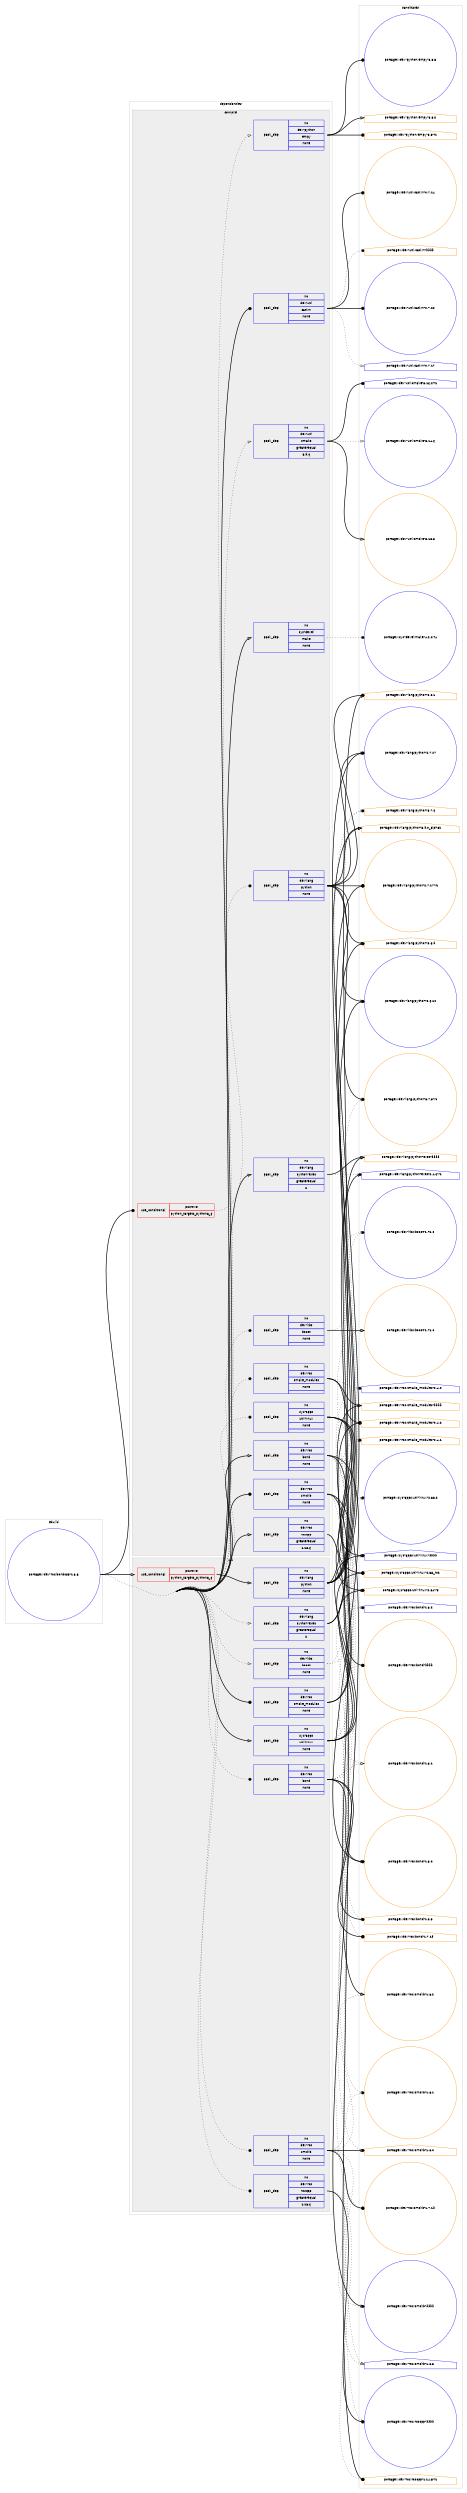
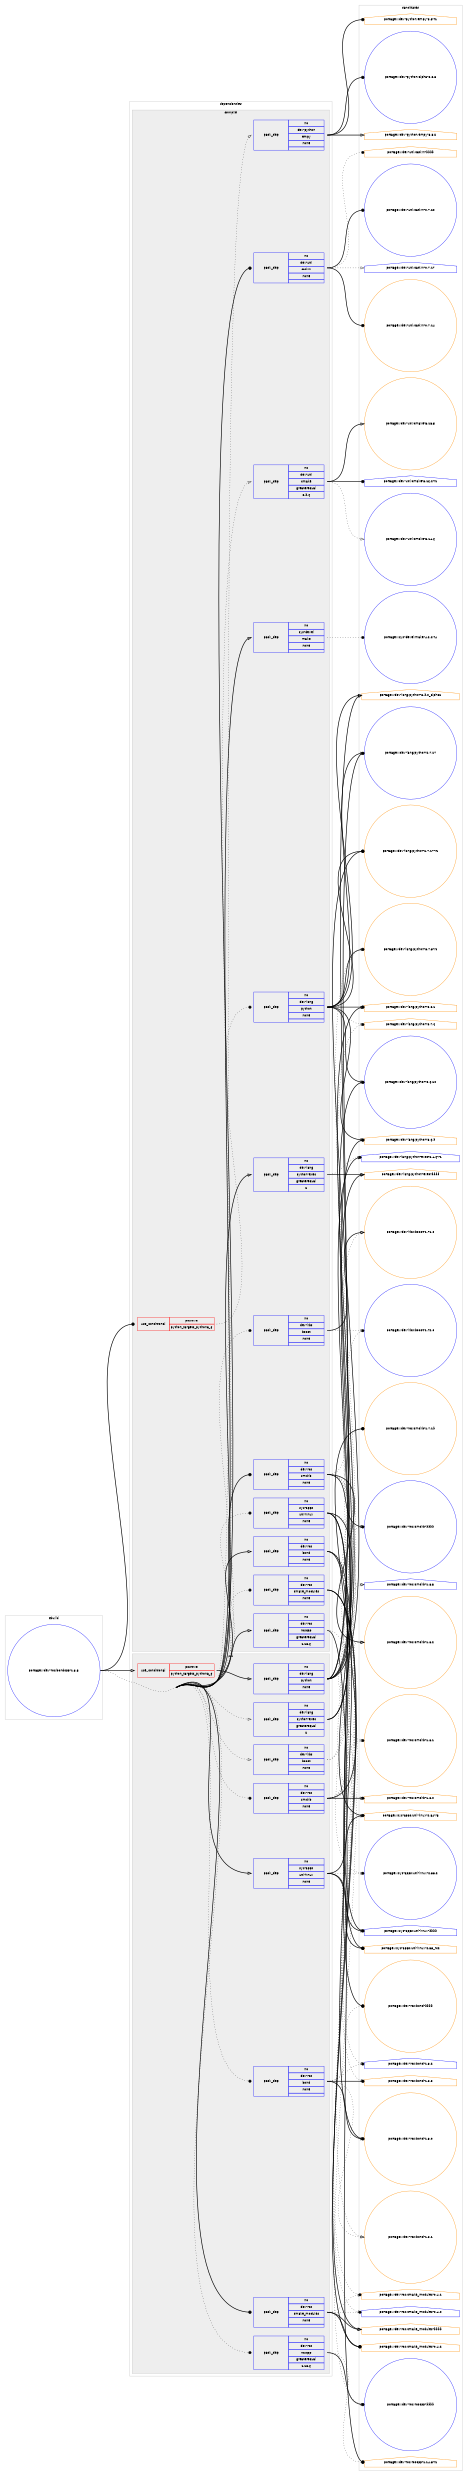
  digraph {
    compound=true
    concentrate=true
    fontname=Helvetica
    fontsize=10
    newrank=true
    rankdir=LR
    ranksep=1.5
    node [color=blue fontname=Helvetica fontsize=10 shape=house]
    edge [arrowhead=dot headport=w style=bold tailport=e weight=100]
    n1 [label="portage://dev-ros/bondcpp-1.8.3" shape=circle width=4]
    n2 [label=<<TABLE BORDER="0" CELLBORDER="1" CELLSPACING="0" CELLPADDING="4" WIDTH="220"><TR><TD ROWSPAN="6" CELLPADDING="30">pack_dep</TD></TR><TR><TD WIDTH="110">no</TD></TR><TR><TD>dev-lang</TD></TR><TR><TD>python</TD></TR><TR><TD>none</TD></TR><TR><TD></TD></TR></TABLE>> shape=none]
    n3 [color=red label=<<TABLE BORDER="0" CELLBORDER="1" CELLSPACING="0" CELLPADDING="4"><TR><TD ROWSPAN="3" CELLPADDING="10">use_conditional</TD></TR><TR><TD>positive</TD></TR><TR><TD>python_targets_python3_6</TD></TR></TABLE>> shape=none]
    n4 [label=<<TABLE BORDER="0" CELLBORDER="1" CELLSPACING="0" CELLPADDING="4" WIDTH="220"><TR><TD ROWSPAN="6" CELLPADDING="30">pack_dep</TD></TR><TR><TD WIDTH="110">no</TD></TR><TR><TD>dev-lang</TD></TR><TR><TD>python-exec</TD></TR><TR><TD>greaterequal</TD></TR><TR><TD>2</TD></TR></TABLE>> shape=none]
    n5 [label=<<TABLE BORDER="0" CELLBORDER="1" CELLSPACING="0" CELLPADDING="4" WIDTH="220"><TR><TD ROWSPAN="6" CELLPADDING="30">pack_dep</TD></TR><TR><TD WIDTH="110">no</TD></TR><TR><TD>dev-libs</TD></TR><TR><TD>boost</TD></TR><TR><TD>none</TD></TR><TR><TD></TD></TR></TABLE>> shape=none]
    n6 [label=<<TABLE BORDER="0" CELLBORDER="1" CELLSPACING="0" CELLPADDING="4" WIDTH="220"><TR><TD ROWSPAN="6" CELLPADDING="30">pack_dep</TD></TR><TR><TD WIDTH="110">no</TD></TR><TR><TD>dev-python</TD></TR><TR><TD>empy</TD></TR><TR><TD>none</TD></TR><TR><TD></TD></TR></TABLE>> shape=none]
    n7 [label=<<TABLE BORDER="0" CELLBORDER="1" CELLSPACING="0" CELLPADDING="4" WIDTH="220"><TR><TD ROWSPAN="6" CELLPADDING="30">pack_dep</TD></TR><TR><TD WIDTH="110">no</TD></TR><TR><TD>dev-ros</TD></TR><TR><TD>bond</TD></TR><TR><TD>none</TD></TR><TR><TD></TD></TR></TABLE>> shape=none]
    n8 [label=<<TABLE BORDER="0" CELLBORDER="1" CELLSPACING="0" CELLPADDING="4" WIDTH="220"><TR><TD ROWSPAN="6" CELLPADDING="30">pack_dep</TD></TR><TR><TD WIDTH="110">no</TD></TR><TR><TD>dev-ros</TD></TR><TR><TD>cmake_modules</TD></TR><TR><TD>none</TD></TR><TR><TD></TD></TR></TABLE>> shape=none]
    n9 [label=<<TABLE BORDER="0" CELLBORDER="1" CELLSPACING="0" CELLPADDING="4" WIDTH="220"><TR><TD ROWSPAN="6" CELLPADDING="30">pack_dep</TD></TR><TR><TD WIDTH="110">no</TD></TR><TR><TD>dev-ros</TD></TR><TR><TD>roscpp</TD></TR><TR><TD>greaterequal</TD></TR><TR><TD>1.13.6</TD></TR></TABLE>> shape=none]
    n10 [label=<<TABLE BORDER="0" CELLBORDER="1" CELLSPACING="0" CELLPADDING="4" WIDTH="220"><TR><TD ROWSPAN="6" CELLPADDING="30">pack_dep</TD></TR><TR><TD WIDTH="110">no</TD></TR><TR><TD>dev-ros</TD></TR><TR><TD>smclib</TD></TR><TR><TD>none</TD></TR><TR><TD></TD></TR></TABLE>> shape=none]
    n11 [label=<<TABLE BORDER="0" CELLBORDER="1" CELLSPACING="0" CELLPADDING="4" WIDTH="220"><TR><TD ROWSPAN="6" CELLPADDING="30">pack_dep</TD></TR><TR><TD WIDTH="110">no</TD></TR><TR><TD>dev-util</TD></TR><TR><TD>catkin</TD></TR><TR><TD>none</TD></TR><TR><TD></TD></TR></TABLE>> shape=none]
    n12 [label=<<TABLE BORDER="0" CELLBORDER="1" CELLSPACING="0" CELLPADDING="4" WIDTH="220"><TR><TD ROWSPAN="6" CELLPADDING="30">pack_dep</TD></TR><TR><TD WIDTH="110">no</TD></TR><TR><TD>dev-util</TD></TR><TR><TD>cmake</TD></TR><TR><TD>greaterequal</TD></TR><TR><TD>3.9.6</TD></TR></TABLE>> shape=none]
    n13 [label=<<TABLE BORDER="0" CELLBORDER="1" CELLSPACING="0" CELLPADDING="4" WIDTH="220"><TR><TD ROWSPAN="6" CELLPADDING="30">pack_dep</TD></TR><TR><TD WIDTH="110">no</TD></TR><TR><TD>sys-apps</TD></TR><TR><TD>util-linux</TD></TR><TR><TD>none</TD></TR><TR><TD></TD></TR></TABLE>> shape=none]
    n14 [label=<<TABLE BORDER="0" CELLBORDER="1" CELLSPACING="0" CELLPADDING="4" WIDTH="220"><TR><TD ROWSPAN="6" CELLPADDING="30">pack_dep</TD></TR><TR><TD WIDTH="110">no</TD></TR><TR><TD>sys-devel</TD></TR><TR><TD>make</TD></TR><TR><TD>none</TD></TR><TR><TD></TD></TR></TABLE>> shape=none]
    n15 [label=<<TABLE BORDER="0" CELLBORDER="1" CELLSPACING="0" CELLPADDING="4" WIDTH="220"><TR><TD ROWSPAN="6" CELLPADDING="30">pack_dep</TD></TR><TR><TD WIDTH="110">no</TD></TR><TR><TD>dev-lang</TD></TR><TR><TD>python</TD></TR><TR><TD>none</TD></TR><TR><TD></TD></TR></TABLE>> shape=none]
    n16 [color=red label=<<TABLE BORDER="0" CELLBORDER="1" CELLSPACING="0" CELLPADDING="4"><TR><TD ROWSPAN="3" CELLPADDING="10">use_conditional</TD></TR><TR><TD>positive</TD></TR><TR><TD>python_targets_python3_6</TD></TR></TABLE>> shape=none]
    n17 [label=<<TABLE BORDER="0" CELLBORDER="1" CELLSPACING="0" CELLPADDING="4" WIDTH="220"><TR><TD ROWSPAN="6" CELLPADDING="30">pack_dep</TD></TR><TR><TD WIDTH="110">no</TD></TR><TR><TD>dev-ros</TD></TR><TR><TD>cmake_modules</TD></TR><TR><TD>none</TD></TR><TR><TD></TD></TR></TABLE>> shape=none]
    n18 [label=<<TABLE BORDER="0" CELLBORDER="1" CELLSPACING="0" CELLPADDING="4" WIDTH="220"><TR><TD ROWSPAN="6" CELLPADDING="30">pack_dep</TD></TR><TR><TD WIDTH="110">no</TD></TR><TR><TD>dev-lang</TD></TR><TR><TD>python-exec</TD></TR><TR><TD>greaterequal</TD></TR><TR><TD>2</TD></TR></TABLE>> shape=none]
    n19 [label=<<TABLE BORDER="0" CELLBORDER="1" CELLSPACING="0" CELLPADDING="4" WIDTH="220"><TR><TD ROWSPAN="6" CELLPADDING="30">pack_dep</TD></TR><TR><TD WIDTH="110">no</TD></TR><TR><TD>dev-libs</TD></TR><TR><TD>boost</TD></TR><TR><TD>none</TD></TR><TR><TD></TD></TR></TABLE>> shape=none]
    n20 [label=<<TABLE BORDER="0" CELLBORDER="1" CELLSPACING="0" CELLPADDING="4" WIDTH="220"><TR><TD ROWSPAN="6" CELLPADDING="30">pack_dep</TD></TR><TR><TD WIDTH="110">no</TD></TR><TR><TD>dev-ros</TD></TR><TR><TD>bond</TD></TR><TR><TD>none</TD></TR><TR><TD></TD></TR></TABLE>> shape=none]
    n21 [label=<<TABLE BORDER="0" CELLBORDER="1" CELLSPACING="0" CELLPADDING="4" WIDTH="220"><TR><TD ROWSPAN="6" CELLPADDING="30">pack_dep</TD></TR><TR><TD WIDTH="110">no</TD></TR><TR><TD>dev-ros</TD></TR><TR><TD>roscpp</TD></TR><TR><TD>greaterequal</TD></TR><TR><TD>1.13.6</TD></TR></TABLE>> shape=none]
    n22 [label=<<TABLE BORDER="0" CELLBORDER="1" CELLSPACING="0" CELLPADDING="4" WIDTH="220"><TR><TD ROWSPAN="6" CELLPADDING="30">pack_dep</TD></TR><TR><TD WIDTH="110">no</TD></TR><TR><TD>dev-ros</TD></TR><TR><TD>smclib</TD></TR><TR><TD>none</TD></TR><TR><TD></TD></TR></TABLE>> shape=none]
    n23 [label=<<TABLE BORDER="0" CELLBORDER="1" CELLSPACING="0" CELLPADDING="4" WIDTH="220"><TR><TD ROWSPAN="6" CELLPADDING="30">pack_dep</TD></TR><TR><TD WIDTH="110">no</TD></TR><TR><TD>sys-apps</TD></TR><TR><TD>util-linux</TD></TR><TR><TD>none</TD></TR><TR><TD></TD></TR></TABLE>> shape=none]
    n24 [color=darkorange label="portage://dev-lang/python-3.9.0_alpha2" width=4]
    n25 [color=darkorange label="portage://dev-lang/python-3.8.1" width=4]
    n26 [color=darkorange label="portage://dev-lang/python-3.7.6" width=4]
    n27 [color=darkorange label="portage://dev-lang/python-3.7.5-r1" shape=circle width=4]
    n28 [color=darkorange label="portage://dev-lang/python-3.6.9" width=4]
    n29 [label="portage://dev-lang/python-3.6.10" shape=circle width=4]
    n30 [color=darkorange label="portage://dev-lang/python-2.7.17-r1" shape=circle width=4]
    n31 [label="portage://dev-lang/python-2.7.17" shape=circle width=4]
    n32 [color=darkorange label="portage://dev-lang/python-exec-9999" width=4]
    n33 [label="portage://dev-lang/python-exec-2.4.6-r1" width=4]
    n34 [label="portage://dev-libs/boost-1.72.0" shape=circle width=4]
    n35 [color=darkorange label="portage://dev-libs/boost-1.71.0" shape=circle width=4]
-   n36 [label="portage://dev-python/empy-3.3.3" shape=circle width=4]
+   n36 [label="portage://dev-python/alpha-3.3.3" shape=circle width=4]
    n37 [color=darkorange label="portage://dev-python/empy-3.3.2" width=4]
    n38 [color=darkorange label="portage://dev-python/empy-3.3-r1" width=4]
    n39 [color=darkorange label="portage://dev-ros/bond-9999" shape=circle width=4]
    n40 [color=darkorange label="portage://dev-ros/bond-1.8.3" width=4]
    n41 [label="portage://dev-ros/bond-1.8.2" width=4]
    n42 [color=darkorange label="portage://dev-ros/bond-1.8.1" shape=circle width=4]
    n43 [color=darkorange label="portage://dev-ros/bond-1.8.0" shape=circle width=4]
-   n44 [color=darkorange label="portage://dev-ros/bond-1.7.19" width=4]
    n45 [color=darkorange label="portage://dev-ros/cmake_modules-9999" width=4]
    n46 [color=darkorange label="portage://dev-ros/cmake_modules-0.4.2" width=4]
    n47 [color=darkorange label="portage://dev-ros/cmake_modules-0.4.1" width=4]
    n48 [label="portage://dev-ros/cmake_modules-0.4.0" width=4]
    n49 [label="portage://dev-ros/roscpp-9999" shape=circle width=4]
    n50 [color=darkorange label="portage://dev-ros/roscpp-1.14.3-r1" width=4]
    n51 [label="portage://dev-ros/smclib-9999" shape=circle width=4]
    n52 [label="portage://dev-ros/smclib-1.8.3" width=4]
    n53 [color=darkorange label="portage://dev-ros/smclib-1.8.2" shape=circle width=4]
    n54 [color=darkorange label="portage://dev-ros/smclib-1.8.1" shape=circle width=4]
    n55 [color=darkorange label="portage://dev-ros/smclib-1.8.0" width=4]
    n56 [color=darkorange label="portage://dev-ros/smclib-1.7.19" shape=circle width=4]
    n57 [color=darkorange label="portage://dev-util/catkin-9999" width=4]
    n58 [label="portage://dev-util/catkin-0.7.20" shape=circle width=4]
    n59 [label="portage://dev-util/catkin-0.7.17" width=4]
    n60 [color=darkorange label="portage://dev-util/catkin-0.7.14" shape=circle width=4]
    n61 [label="portage://dev-util/cmake-3.16.2-r1" width=4]
    n62 [label="portage://dev-util/cmake-3.14.6" shape=circle width=4]
    n63 [color=darkorange label="portage://dev-util/cmake-3.13.5" shape=circle width=4]
    n64 [label="portage://sys-apps/util-linux-9999" width=4]
    n65 [color=darkorange label="portage://sys-apps/util-linux-2.35_rc2" width=4]
    n66 [color=darkorange label="portage://sys-apps/util-linux-2.34-r3" width=4]
    n67 [label="portage://sys-apps/util-linux-2.33.2" shape=circle width=4]
    n68 [label="portage://sys-devel/make-4.2.1-r4" shape=circle width=4]
    subgraph cluster_1 {
      color=gray
      label=<<i>ebuild</i>>
      n1
    }
    subgraph cluster_2 {
      color=gray
      label=<<i>dependencies</i>>
      subgraph cluster_3 {
        color=gray
        fillcolor="#eeeeee"
        label=<<i>compile</i>>
        style=filled
        subgraph sub_4 {
          color=gray
          fillcolor="#eeeeee"
          label=<<i>compile</i>>
          style=filled
          n3
          subgraph sub_5 {
            color=gray
            fillcolor="#eeeeee"
            label=<<i>compile</i>>
            style=filled
            n2
          }
        }
        subgraph sub_6 {
          color=gray
          fillcolor="#eeeeee"
          label=<<i>compile</i>>
          style=filled
          n4
        }
        subgraph sub_7 {
          color=gray
          fillcolor="#eeeeee"
          label=<<i>compile</i>>
          style=filled
          n5
        }
        subgraph sub_8 {
          color=gray
          fillcolor="#eeeeee"
          label=<<i>compile</i>>
          style=filled
          n6
        }
        subgraph sub_9 {
          color=gray
          fillcolor="#eeeeee"
          label=<<i>compile</i>>
          style=filled
          n7
        }
        subgraph sub_10 {
          color=gray
          fillcolor="#eeeeee"
          label=<<i>compile</i>>
          style=filled
          n8
        }
        subgraph sub_11 {
          color=gray
          fillcolor="#eeeeee"
          label=<<i>compile</i>>
          style=filled
          n9
        }
        subgraph sub_12 {
          color=gray
          fillcolor="#eeeeee"
          label=<<i>compile</i>>
          style=filled
          n10
        }
        subgraph sub_13 {
          color=gray
          fillcolor="#eeeeee"
          label=<<i>compile</i>>
          style=filled
          n11
        }
        subgraph sub_14 {
          color=gray
          fillcolor="#eeeeee"
          label=<<i>compile</i>>
          style=filled
          n12
        }
        subgraph sub_15 {
          color=gray
          fillcolor="#eeeeee"
          label=<<i>compile</i>>
          style=filled
          n13
        }
        subgraph sub_16 {
          color=gray
          fillcolor="#eeeeee"
          label=<<i>compile</i>>
          style=filled
          n14
        }
      }
      subgraph cluster_17 {
        color=gray
        fillcolor="#eeeeee"
        label=<<i>compile and run</i>>
        style=filled
      }
      subgraph cluster_18 {
        color=gray
        fillcolor="#eeeeee"
        label=<<i>run</i>>
        style=filled
        subgraph sub_19 {
          color=gray
          fillcolor="#eeeeee"
          label=<<i>run</i>>
          style=filled
          n16
          subgraph sub_20 {
            color=gray
            fillcolor="#eeeeee"
            label=<<i>run</i>>
            style=filled
            n15
          }
        }
        subgraph sub_21 {
          color=gray
          fillcolor="#eeeeee"
          label=<<i>run</i>>
          style=filled
          n17
        }
        subgraph sub_22 {
          color=gray
          fillcolor="#eeeeee"
          label=<<i>run</i>>
          style=filled
          n18
        }
        subgraph sub_23 {
          color=gray
          fillcolor="#eeeeee"
          label=<<i>run</i>>
          style=filled
          n19
        }
        subgraph sub_24 {
          color=gray
          fillcolor="#eeeeee"
          label=<<i>run</i>>
          style=filled
          n20
        }
        subgraph sub_25 {
          color=gray
          fillcolor="#eeeeee"
          label=<<i>run</i>>
          style=filled
          n21
        }
        subgraph sub_26 {
          color=gray
          fillcolor="#eeeeee"
          label=<<i>run</i>>
          style=filled
          n22
        }
        subgraph sub_27 {
          color=gray
          fillcolor="#eeeeee"
          label=<<i>run</i>>
          style=filled
          n23
        }
      }
    }
    subgraph cluster_28 {
      color=gray
      label=<<i>candidates</i>>
      rank=same
      subgraph sub_29 {
        color=black
        label=<<i>candidates</i>>
        nodesep=1
        rank=same
        n24
        n25
        n26
        n27
        n28
        n29
        n30
        n31
      }
      subgraph sub_30 {
        color=black
        label=<<i>candidates</i>>
        nodesep=1
        rank=same
        n32
        n33
      }
      subgraph sub_31 {
        color=black
        label=<<i>candidates</i>>
        nodesep=1
        rank=same
        n34
        n35
      }
      subgraph sub_32 {
        color=black
        label=<<i>candidates</i>>
        nodesep=1
        rank=same
        n36
        n37
        n38
      }
      subgraph sub_33 {
        color=black
        label=<<i>candidates</i>>
        nodesep=1
        rank=same
        n39
        n40
        n41
        n42
        n43
-       n44
      }
      subgraph sub_34 {
        color=black
        label=<<i>candidates</i>>
        nodesep=1
        rank=same
        n45
        n46
        n47
        n48
      }
      subgraph sub_35 {
        color=black
        label=<<i>candidates</i>>
        nodesep=1
        rank=same
        n49
        n50
      }
      subgraph sub_36 {
        color=black
        label=<<i>candidates</i>>
        nodesep=1
        rank=same
        n51
        n52
        n53
        n54
        n55
        n56
      }
      subgraph sub_37 {
        color=black
        label=<<i>candidates</i>>
        nodesep=1
        rank=same
        n57
        n58
        n59
        n60
      }
      subgraph sub_38 {
        color=black
        label=<<i>candidates</i>>
        nodesep=1
        rank=same
        n61
        n62
        n63
      }
      subgraph sub_39 {
        color=black
        label=<<i>candidates</i>>
        nodesep=1
        rank=same
        n64
        n65
        n66
        n67
      }
      subgraph sub_40 {
        color=black
        label=<<i>candidates</i>>
        nodesep=1
        rank=same
        n68
      }
      subgraph sub_41 {
        color=black
        label=<<i>candidates</i>>
        nodesep=1
        rank=same
        n24
        n25
        n26
        n27
        n28
        n29
        n30
        n31
      }
      subgraph sub_42 {
        color=black
        label=<<i>candidates</i>>
        nodesep=1
        rank=same
        n32
        n33
      }
      subgraph sub_43 {
        color=black
        label=<<i>candidates</i>>
        nodesep=1
        rank=same
        n39
        n40
        n41
        n42
        n43
-       n44
      }
      subgraph sub_44 {
        color=black
        label=<<i>candidates</i>>
        nodesep=1
        rank=same
        n34
        n35
      }
      subgraph sub_45 {
        color=black
        label=<<i>candidates</i>>
        nodesep=1
        rank=same
        n45
        n46
        n47
        n48
      }
      subgraph sub_46 {
        color=black
        label=<<i>candidates</i>>
        nodesep=1
        rank=same
        n49
        n50
      }
      subgraph sub_47 {
        color=black
        label=<<i>candidates</i>>
        nodesep=1
        rank=same
        n51
        n52
        n53
        n54
        n55
        n56
      }
      subgraph sub_48 {
        color=black
        label=<<i>candidates</i>>
        nodesep=1
        rank=same
        n64
        n65
        n66
        n67
      }
    }
    n1 -> n3 [weight=20]
    n1 -> n4 [arrowhead=onormal weight=20]
    n1 -> n5 [style=dotted weight=20]
    n1 -> n6 [arrowhead=onormal style=dotted weight=20]
    n1 -> n7 [arrowhead=onormal weight=20]
    n1 -> n8 [style=dotted weight=20]
    n1 -> n9 [arrowhead=onormal weight=20]
    n1 -> n10 [weight=20]
    n1 -> n11 [weight=20]
    n1 -> n12 [arrowhead=onormal style=dotted weight=20]
    n1 -> n13 [style=dotted weight=20]
    n1 -> n14 [arrowhead=onormal weight=20]
    n1 -> n16 [arrowhead=onormal weight=20]
    n1 -> n17 [weight=20]
    n1 -> n18 [arrowhead=onormal style=dotted weight=20]
    n1 -> n19 [arrowhead=onormal style=dotted weight=20]
    n1 -> n20 [style=dotted weight=20]
    n1 -> n21 [style=dotted weight=20]
    n1 -> n22 [style=dotted weight=20]
    n1 -> n23 [arrowhead=onormal weight=20]
    n2 -> n24 [arrowhead=onormal]
    n2 -> n25
    n2 -> n26 [arrowhead=onormal style=dotted]
    n2 -> n27
    n2 -> n28 [arrowhead=onormal]
    n2 -> n29 [arrowhead=onormal]
    n2 -> n30
    n2 -> n31 [arrowhead=onormal]
    n3 -> n2 [style=dotted weight=20]
    n4 -> n32 [arrowhead=onormal]
    n4 -> n33 [style=dotted]
    n5 -> n34 [arrowhead=onormal style=dotted]
    n5 -> n35 [arrowhead=onormal]
    n6 -> n36
    n6 -> n37 [arrowhead=onormal]
    n6 -> n38
    n7 -> n39
    n7 -> n40 [arrowhead=onormal style=dotted]
    n7 -> n41 [arrowhead=onormal style=dotted]
    n7 -> n42 [arrowhead=onormal style=dotted]
    n7 -> n43
-   n7 -> n44 [style=dotted]
    n8 -> n45 [arrowhead=onormal]
    n8 -> n46
    n8 -> n47 [style=dotted]
    n8 -> n48 [arrowhead=onormal style=dotted]
    n9 -> n49 [arrowhead=onormal style=dotted]
    n9 -> n50
    n10 -> n51 [arrowhead=onormal]
    n10 -> n52 [arrowhead=onormal style=dotted]
    n10 -> n53 [arrowhead=onormal]
    n10 -> n54 [arrowhead=onormal style=dotted]
    n10 -> n55 [style=dotted]
    n10 -> n56 [style=dotted]
    n11 -> n57 [style=dotted]
    n11 -> n58
    n11 -> n59 [arrowhead=onormal style=dotted]
    n11 -> n60
    n12 -> n61
    n12 -> n62 [arrowhead=onormal style=dotted]
    n12 -> n63 [arrowhead=onormal]
    n13 -> n64
    n13 -> n65
    n13 -> n66
    n13 -> n67 [style=dotted]
    n14 -> n68 [style=dotted]
    n15 -> n24 [arrowhead=onormal]
    n15 -> n25 [arrowhead=onormal]
    n15 -> n26 [style=dotted]
    n15 -> n27 [arrowhead=onormal style=dotted]
    n15 -> n28
    n15 -> n29
    n15 -> n30
    n15 -> n31
    n16 -> n15 [arrowhead=onormal weight=20]
    n17 -> n45 [arrowhead=onormal]
    n17 -> n46
    n17 -> n47 [arrowhead=onormal style=dotted]
    n17 -> n48 [style=dotted]
    n18 -> n32 [arrowhead=onormal]
    n18 -> n33 [arrowhead=onormal]
    n19 -> n34 [style=dotted]
    n19 -> n35 [arrowhead=onormal style=dotted]
    n20 -> n39 [style=dotted]
    n20 -> n40
    n20 -> n41 [style=dotted]
    n20 -> n42 [arrowhead=onormal style=dotted]
    n20 -> n43 [arrowhead=onormal]
-   n20 -> n44
    n21 -> n49
    n21 -> n50 [style=dotted]
    n22 -> n51 [style=dotted]
    n22 -> n52 [arrowhead=onormal style=dotted]
    n22 -> n53 [arrowhead=onormal style=dotted]
    n22 -> n54 [style=dotted]
    n22 -> n55 [arrowhead=onormal]
    n22 -> n56
    n23 -> n64 [arrowhead=onormal]
    n23 -> n65
    n23 -> n66 [arrowhead=onormal]
    n23 -> n67 [arrowhead=onormal style=dotted]
  }
